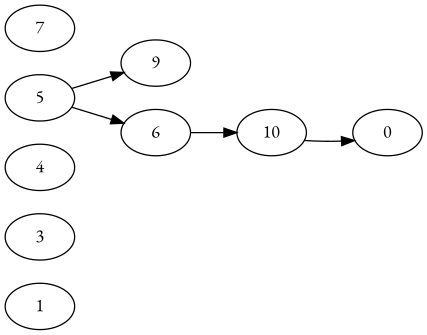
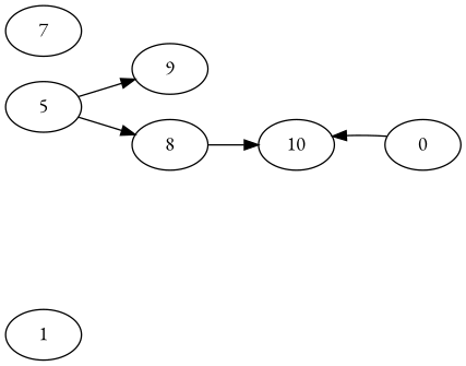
  digraph {
    fontname="EB Garamond"
    rankdir=LR
    node [alpha=0.17 fontname="EB Garamond"]
    edge [fontname="EB Garamond"]
    1 [expect_size=16909312]
-   3 [alpha=0.18 expect_size=15642624]
-   4 [alpha=0.07 expect_size=45326336]
    5 [alpha=0.10 expect_size=39128064]
    9 [alpha=0.09 expect_size=22044672]
-   8 [expect_size=37935104 label=6]
+   8 [expect_size=37935104]
    10 [alpha=0.05 expect_size=20558848]
    n8 [alpha=0.19 expect_size=19105792 label=0]
    7 [alpha=0.13 expect_size=39787520]
    5 -> 9
    5 -> 8
    8 -> 10
-   10 -> n8
+   n8 -> 10
  }
